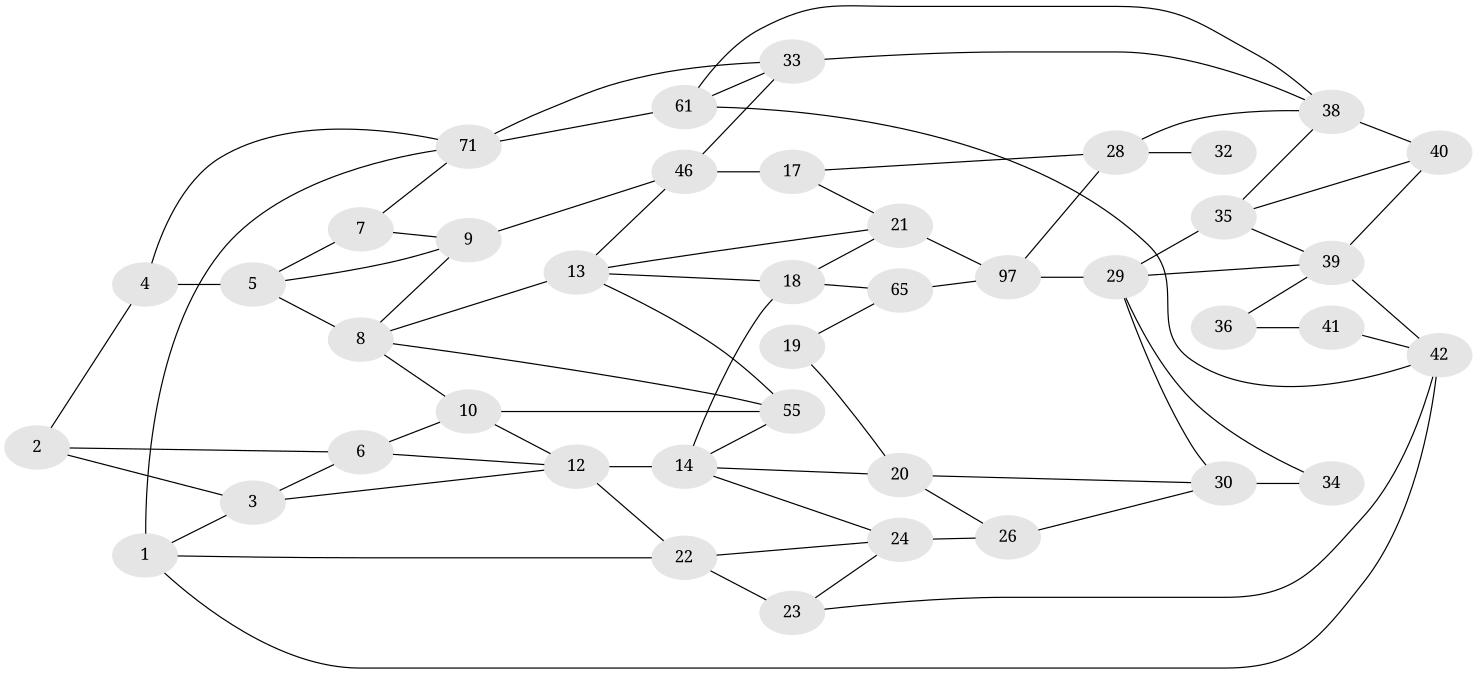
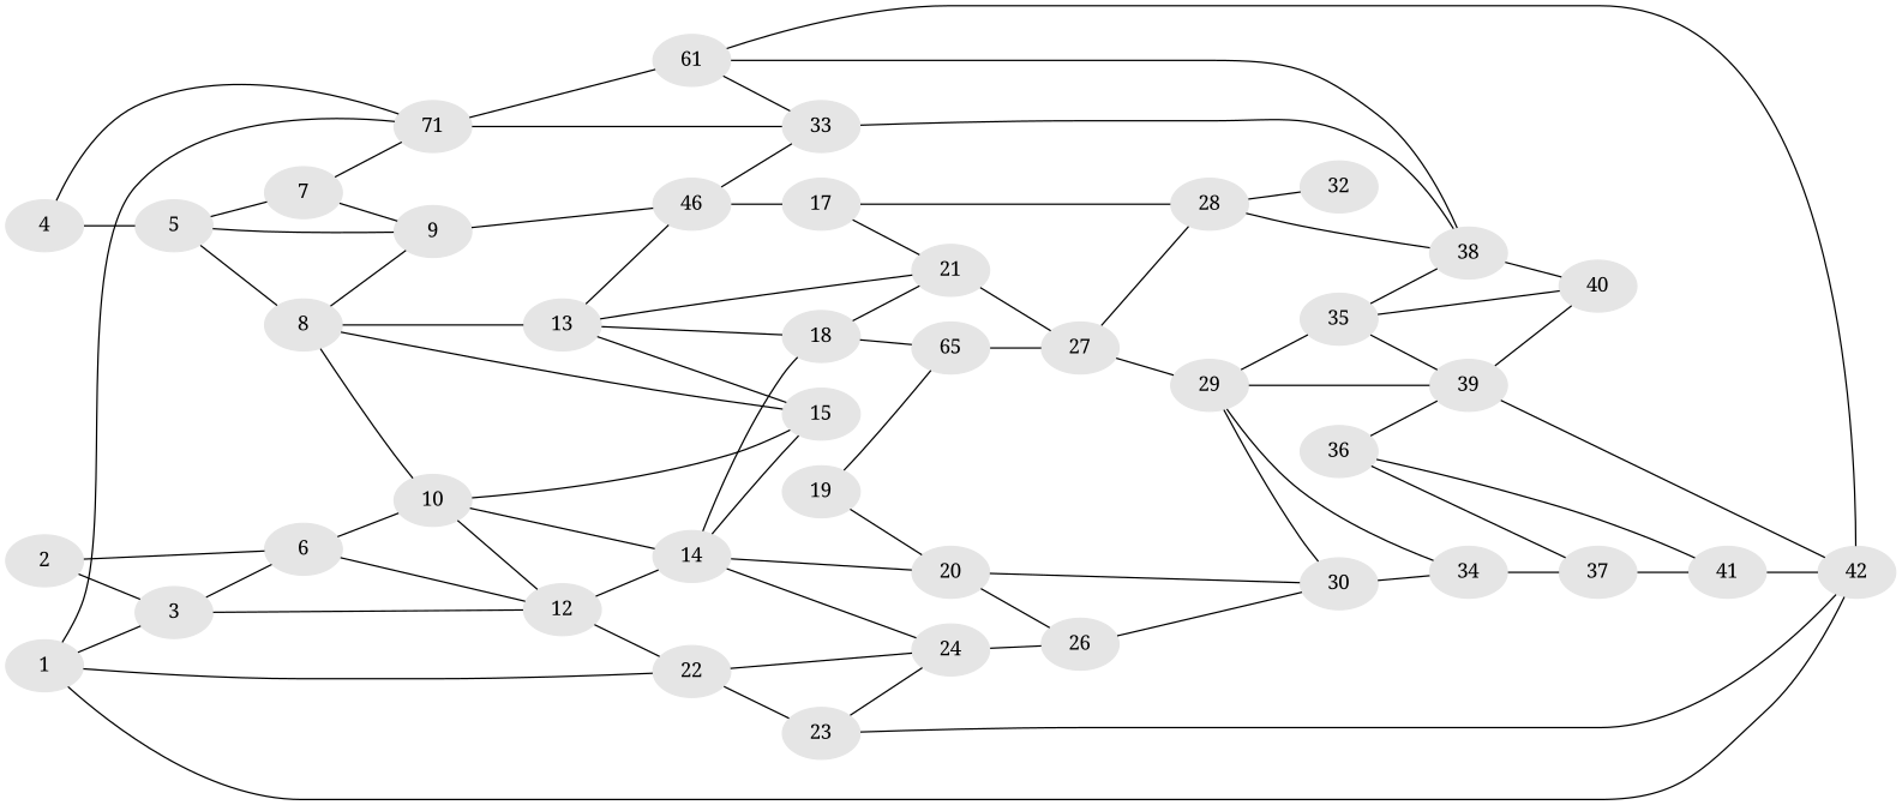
  graph {
    fontname="Noto Serif"
    rankdir=LR
    node [color=gray90 fontname="Noto Serif" style=filled]
    edge [fontname="Noto Serif" weight=1.0]
    1
    3
    n3 [label=71]
    22
    42
    6
    12
    n8 [label=61]
    33
    24
    23
    2
    4
    5
    10
    14
    7
    8
    9
    13
-   15 [label=55]
+   15
    n22 [label=46]
    18
    21
    17
    20
    38
    n28 [label=65]
-   27 [label=97]
+   27
    26
    30
    28
    32
    19
    34
    29
    35
    39
    40
+   37
    41
    36
    1 -- 3
    1 -- n3
    1 -- 22
    1 -- 42
    3 -- 6
    3 -- 12
    n3 -- n8
    n3 -- 33
    22 -- 24
    22 -- 23
    6 -- 12 [weight=2.0]
    6 -- 10 [weight=2.0]
    12 -- 22
    12 -- 14
    n8 -- 42
    n8 -- 33
    n8 -- 38
    33 -- 38
    24 -- 26 [weight=2.0]
    23 -- 42
    23 -- 24
    2 -- 3
    2 -- 6
-   2 -- 4
    4 -- n3
    4 -- 5 [weight=2.0]
    5 -- 7
    5 -- 8
    5 -- 9
    10 -- 12
+   10 -- 14
    10 -- 15
    14 -- 24
    14 -- 15
    14 -- 18
    14 -- 20
    7 -- n3 [weight=2.0]
    7 -- 9
    8 -- 10
    8 -- 9
    8 -- 13
    8 -- 15
    9 -- n22
    13 -- 15
    13 -- n22
    13 -- 18
    13 -- 21
    n22 -- 33
    n22 -- 17
    18 -- 21
    18 -- n28 [weight=2.0]
    21 -- 27
    17 -- 21
    17 -- 28
    20 -- 26
    20 -- 30 [weight=2.0]
    38 -- 40 [weight=2.0]
    n28 -- 27 [weight=2.0]
    27 -- 28
    27 -- 29
    26 -- 30
    30 -- 34 [weight=2.0]
    28 -- 38
    28 -- 32 [weight=2.0]
    19 -- 20
    19 -- n28 [weight=2.0]
+   34 -- 37 [weight=3.0]
    29 -- 30
    29 -- 34
    29 -- 35
    29 -- 39
    35 -- 38
    35 -- 39
    35 -- 40
    39 -- 42
    39 -- 40
+   37 -- 41 [weight=2.0]
    41 -- 42 [weight=2.0]
    36 -- 39 [weight=2.0]
+   36 -- 37
    36 -- 41
  }
